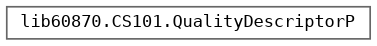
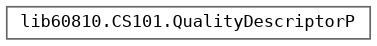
  digraph {
    rankdir=LR
    fontname="DejaVu Sans Mono"
-   n1 [color=grey40 fillcolor=white fontname="DejaVu Sans Mono" fontsize=10 height=0.2 label="lib60870.CS101.QualityDescriptorP" shape=box style=filled width=0.4]
+   n1 [color=grey40 fillcolor=white fontname="DejaVu Sans Mono" fontsize=10 height=0.2 label="lib60810.CS101.QualityDescriptorP" shape=box style=filled width=0.4]
  }
